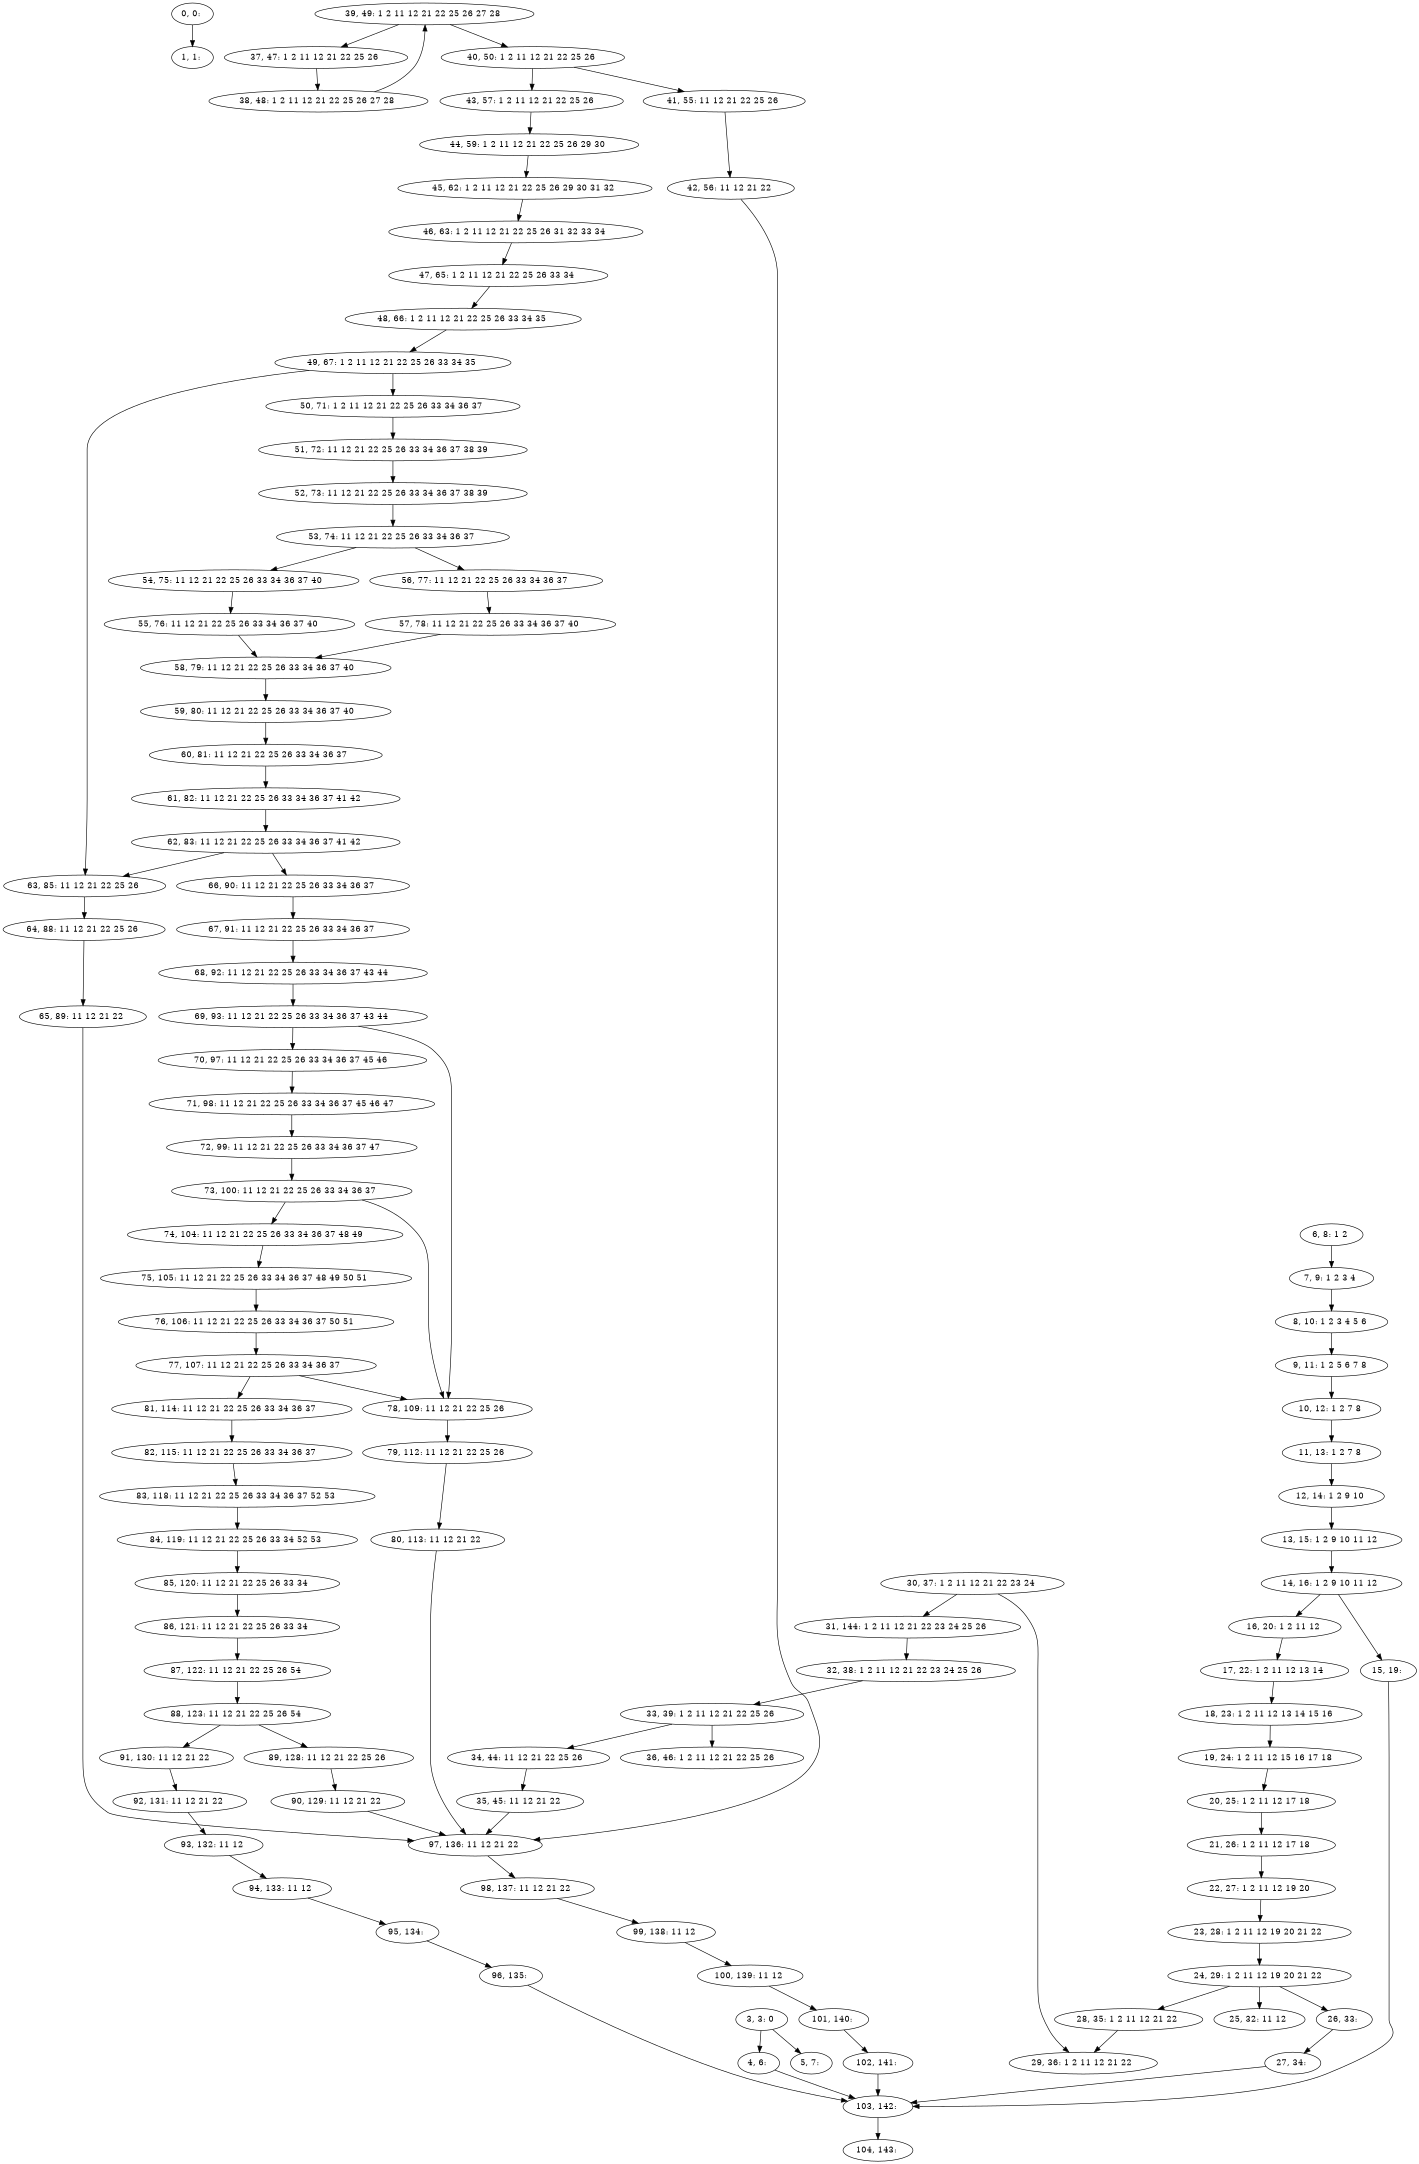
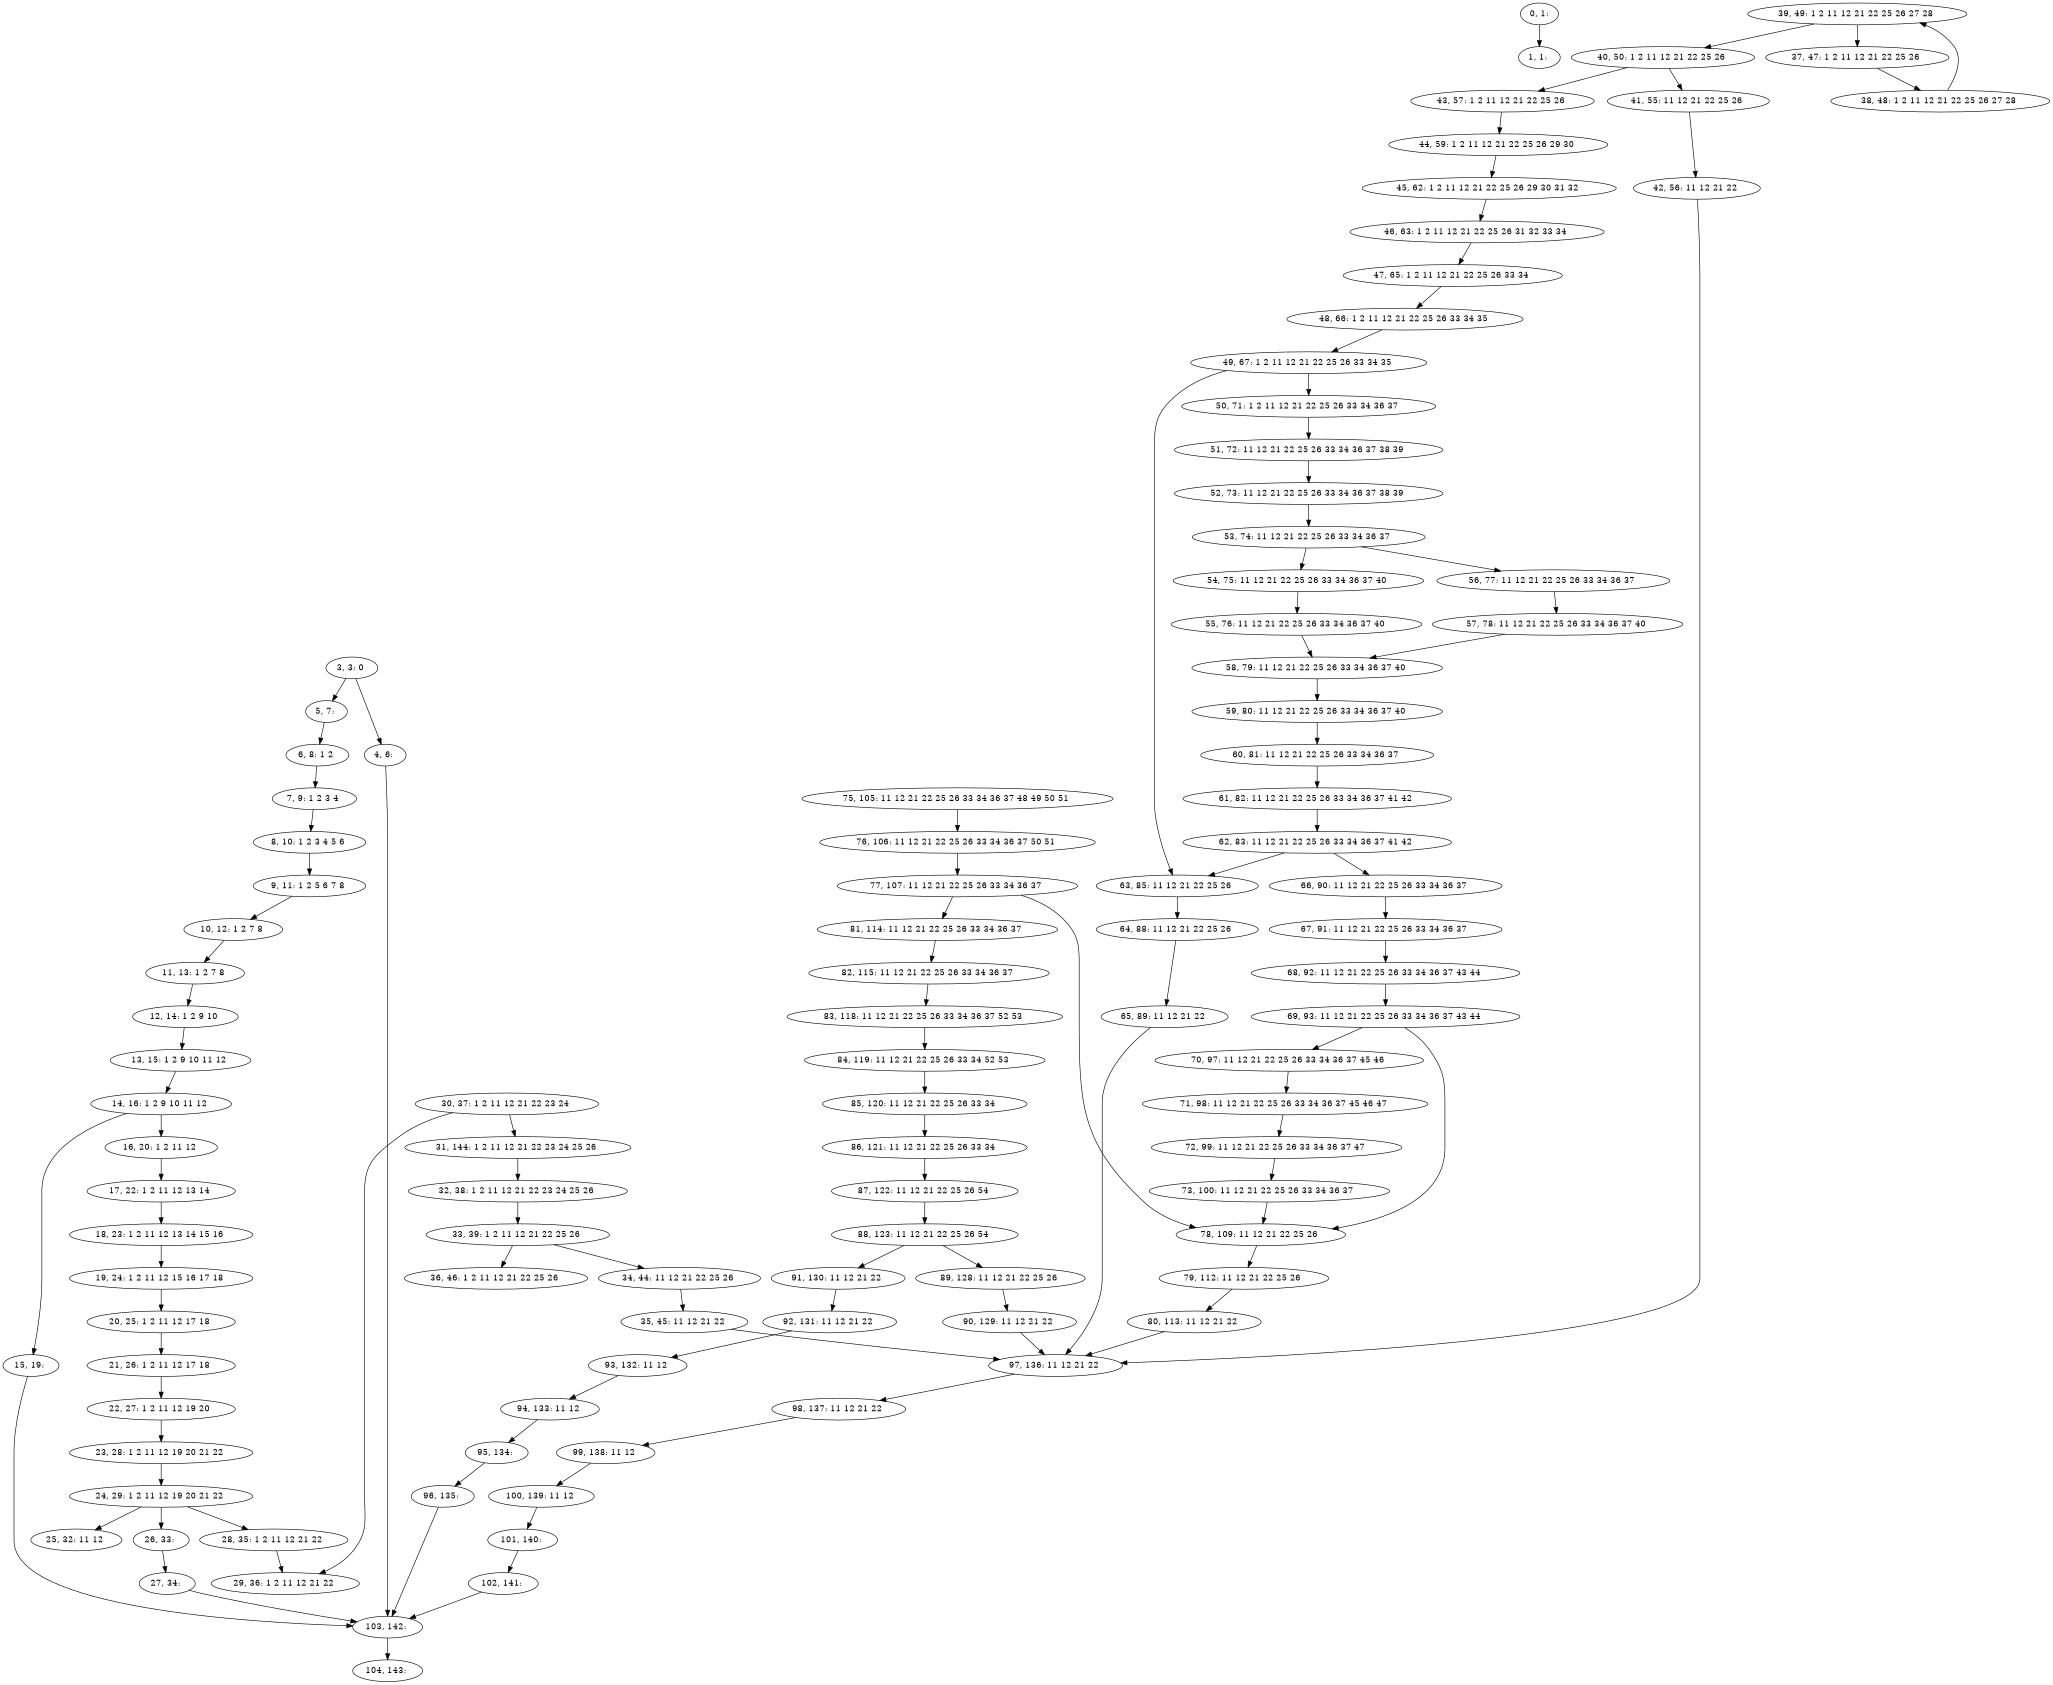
  digraph {
-   n1 [label="0, 0: "]
+   n1 [label="0, 1:"]
    n2 [label="1, 1: "]
    n3 [label="3, 3: 0 "]
    n4 [label="4, 6: "]
    n5 [label="5, 7: "]
    n6 [label="103, 142: "]
    n7 [label="6, 8: 1 2 "]
    n8 [label="104, 143: "]
    n9 [label="7, 9: 1 2 3 4 "]
    n10 [label="8, 10: 1 2 3 4 5 6 "]
    n11 [label="9, 11: 1 2 5 6 7 8 "]
    n12 [label="10, 12: 1 2 7 8 "]
    n13 [label="11, 13: 1 2 7 8 "]
    n14 [label="12, 14: 1 2 9 10 "]
    n15 [label="13, 15: 1 2 9 10 11 12 "]
    n16 [label="14, 16: 1 2 9 10 11 12 "]
    n17 [label="15, 19: "]
    n18 [label="16, 20: 1 2 11 12 "]
    n19 [label="17, 22: 1 2 11 12 13 14 "]
    n20 [label="18, 23: 1 2 11 12 13 14 15 16 "]
    n21 [label="19, 24: 1 2 11 12 15 16 17 18 "]
    n22 [label="20, 25: 1 2 11 12 17 18 "]
    n23 [label="21, 26: 1 2 11 12 17 18 "]
    n24 [label="22, 27: 1 2 11 12 19 20 "]
    n25 [label="23, 28: 1 2 11 12 19 20 21 22 "]
    n26 [label="24, 29: 1 2 11 12 19 20 21 22 "]
    n27 [label="25, 32: 11 12 "]
    n28 [label="28, 35: 1 2 11 12 21 22 "]
    n29 [label="26, 33: "]
    n30 [label="29, 36: 1 2 11 12 21 22 "]
    n31 [label="27, 34: "]
    n32 [label="30, 37: 1 2 11 12 21 22 23 24 "]
    n33 [label="31, 144: 1 2 11 12 21 22 23 24 25 26 "]
    n34 [label="32, 38: 1 2 11 12 21 22 23 24 25 26 "]
    n35 [label="33, 39: 1 2 11 12 21 22 25 26 "]
    n36 [label="34, 44: 11 12 21 22 25 26 "]
    n37 [label="36, 46: 1 2 11 12 21 22 25 26 "]
    n38 [label="35, 45: 11 12 21 22 "]
    n39 [label="97, 136: 11 12 21 22 "]
    n40 [label="98, 137: 11 12 21 22 "]
    n41 [label="37, 47: 1 2 11 12 21 22 25 26 "]
    n42 [label="38, 48: 1 2 11 12 21 22 25 26 27 28 "]
    n43 [label="39, 49: 1 2 11 12 21 22 25 26 27 28 "]
    n44 [label="40, 50: 1 2 11 12 21 22 25 26 "]
    n45 [label="41, 55: 11 12 21 22 25 26 "]
    n46 [label="43, 57: 1 2 11 12 21 22 25 26 "]
    n47 [label="42, 56: 11 12 21 22 "]
    n48 [label="44, 59: 1 2 11 12 21 22 25 26 29 30 "]
    n49 [label="45, 62: 1 2 11 12 21 22 25 26 29 30 31 32 "]
    n50 [label="46, 63: 1 2 11 12 21 22 25 26 31 32 33 34 "]
    n51 [label="47, 65: 1 2 11 12 21 22 25 26 33 34 "]
    n52 [label="48, 66: 1 2 11 12 21 22 25 26 33 34 35 "]
    n53 [label="49, 67: 1 2 11 12 21 22 25 26 33 34 35 "]
    n54 [label="50, 71: 1 2 11 12 21 22 25 26 33 34 36 37 "]
    n55 [label="63, 85: 11 12 21 22 25 26 "]
    n56 [label="51, 72: 11 12 21 22 25 26 33 34 36 37 38 39 "]
    n57 [label="64, 88: 11 12 21 22 25 26 "]
    n58 [label="52, 73: 11 12 21 22 25 26 33 34 36 37 38 39 "]
    n59 [label="53, 74: 11 12 21 22 25 26 33 34 36 37 "]
    n60 [label="54, 75: 11 12 21 22 25 26 33 34 36 37 40 "]
    n61 [label="56, 77: 11 12 21 22 25 26 33 34 36 37 "]
    n62 [label="55, 76: 11 12 21 22 25 26 33 34 36 37 40 "]
    n63 [label="57, 78: 11 12 21 22 25 26 33 34 36 37 40 "]
    n64 [label="58, 79: 11 12 21 22 25 26 33 34 36 37 40 "]
    n65 [label="59, 80: 11 12 21 22 25 26 33 34 36 37 40 "]
    n66 [label="60, 81: 11 12 21 22 25 26 33 34 36 37 "]
    n67 [label="61, 82: 11 12 21 22 25 26 33 34 36 37 41 42 "]
    n68 [label="62, 83: 11 12 21 22 25 26 33 34 36 37 41 42 "]
    n69 [label="66, 90: 11 12 21 22 25 26 33 34 36 37 "]
    n70 [label="67, 91: 11 12 21 22 25 26 33 34 36 37 "]
    n71 [label="65, 89: 11 12 21 22 "]
    n72 [label="68, 92: 11 12 21 22 25 26 33 34 36 37 43 44 "]
    n73 [label="69, 93: 11 12 21 22 25 26 33 34 36 37 43 44 "]
    n74 [label="70, 97: 11 12 21 22 25 26 33 34 36 37 45 46 "]
    n75 [label="78, 109: 11 12 21 22 25 26 "]
    n76 [label="71, 98: 11 12 21 22 25 26 33 34 36 37 45 46 47 "]
    n77 [label="79, 112: 11 12 21 22 25 26 "]
    n78 [label="72, 99: 11 12 21 22 25 26 33 34 36 37 47 "]
    n79 [label="73, 100: 11 12 21 22 25 26 33 34 36 37 "]
-   n80 [label="74, 104: 11 12 21 22 25 26 33 34 36 37 48 49 "]
    n81 [label="75, 105: 11 12 21 22 25 26 33 34 36 37 48 49 50 51 "]
    n82 [label="76, 106: 11 12 21 22 25 26 33 34 36 37 50 51 "]
    n83 [label="77, 107: 11 12 21 22 25 26 33 34 36 37 "]
    n84 [label="81, 114: 11 12 21 22 25 26 33 34 36 37 "]
    n85 [label="82, 115: 11 12 21 22 25 26 33 34 36 37 "]
    n86 [label="80, 113: 11 12 21 22 "]
    n87 [label="83, 118: 11 12 21 22 25 26 33 34 36 37 52 53 "]
    n88 [label="84, 119: 11 12 21 22 25 26 33 34 52 53 "]
    n89 [label="85, 120: 11 12 21 22 25 26 33 34 "]
    n90 [label="86, 121: 11 12 21 22 25 26 33 34 "]
    n91 [label="87, 122: 11 12 21 22 25 26 54 "]
    n92 [label="88, 123: 11 12 21 22 25 26 54 "]
    n93 [label="89, 128: 11 12 21 22 25 26 "]
    n94 [label="91, 130: 11 12 21 22 "]
    n95 [label="90, 129: 11 12 21 22 "]
    n96 [label="92, 131: 11 12 21 22 "]
    n97 [label="93, 132: 11 12 "]
    n98 [label="94, 133: 11 12 "]
    n99 [label="95, 134: "]
    n100 [label="96, 135: "]
    n101 [label="99, 138: 11 12 "]
    n102 [label="100, 139: 11 12 "]
    n103 [label="101, 140: "]
    n104 [label="102, 141: "]
    n1 -> n2
    n3 -> n4
    n3 -> n5
    n4 -> n6
+   n5 -> n7
    n6 -> n8
    n7 -> n9
    n9 -> n10
    n10 -> n11
    n11 -> n12
    n12 -> n13
    n13 -> n14
    n14 -> n15
    n15 -> n16
    n16 -> n17
    n16 -> n18
    n17 -> n6
    n18 -> n19
    n19 -> n20
    n20 -> n21
    n21 -> n22
    n22 -> n23
    n23 -> n24
    n24 -> n25
    n25 -> n26
    n26 -> n27
    n26 -> n28
    n26 -> n29
    n28 -> n30
    n29 -> n31
    n31 -> n6
    n32 -> n30
    n32 -> n33
    n33 -> n34
    n34 -> n35
    n35 -> n36
    n35 -> n37
    n36 -> n38
    n38 -> n39
    n39 -> n40
    n40 -> n101
    n41 -> n42
    n42 -> n43
    n43 -> n41
    n43 -> n44
    n44 -> n45
    n44 -> n46
    n45 -> n47
    n46 -> n48
    n47 -> n39
    n48 -> n49
    n49 -> n50
    n50 -> n51
    n51 -> n52
    n52 -> n53
    n53 -> n54
    n53 -> n55
    n54 -> n56
    n55 -> n57
    n56 -> n58
    n57 -> n71
    n58 -> n59
    n59 -> n60
    n59 -> n61
    n60 -> n62
    n61 -> n63
    n62 -> n64
    n63 -> n64
    n64 -> n65
    n65 -> n66
    n66 -> n67
    n67 -> n68
    n68 -> n55
    n68 -> n69
    n69 -> n70
    n70 -> n72
    n71 -> n39
    n72 -> n73
    n73 -> n74
    n73 -> n75
    n74 -> n76
    n75 -> n77
    n76 -> n78
    n77 -> n86
    n78 -> n79
    n79 -> n75
-   n79 -> n80
-   n80 -> n81
    n81 -> n82
    n82 -> n83
    n83 -> n75
    n83 -> n84
    n84 -> n85
    n85 -> n87
    n86 -> n39
    n87 -> n88
    n88 -> n89
    n89 -> n90
    n90 -> n91
    n91 -> n92
    n92 -> n93
    n92 -> n94
    n93 -> n95
    n94 -> n96
    n95 -> n39
    n96 -> n97
    n97 -> n98
    n98 -> n99
    n99 -> n100
    n100 -> n6
    n101 -> n102
    n102 -> n103
    n103 -> n104
    n104 -> n6
  }
